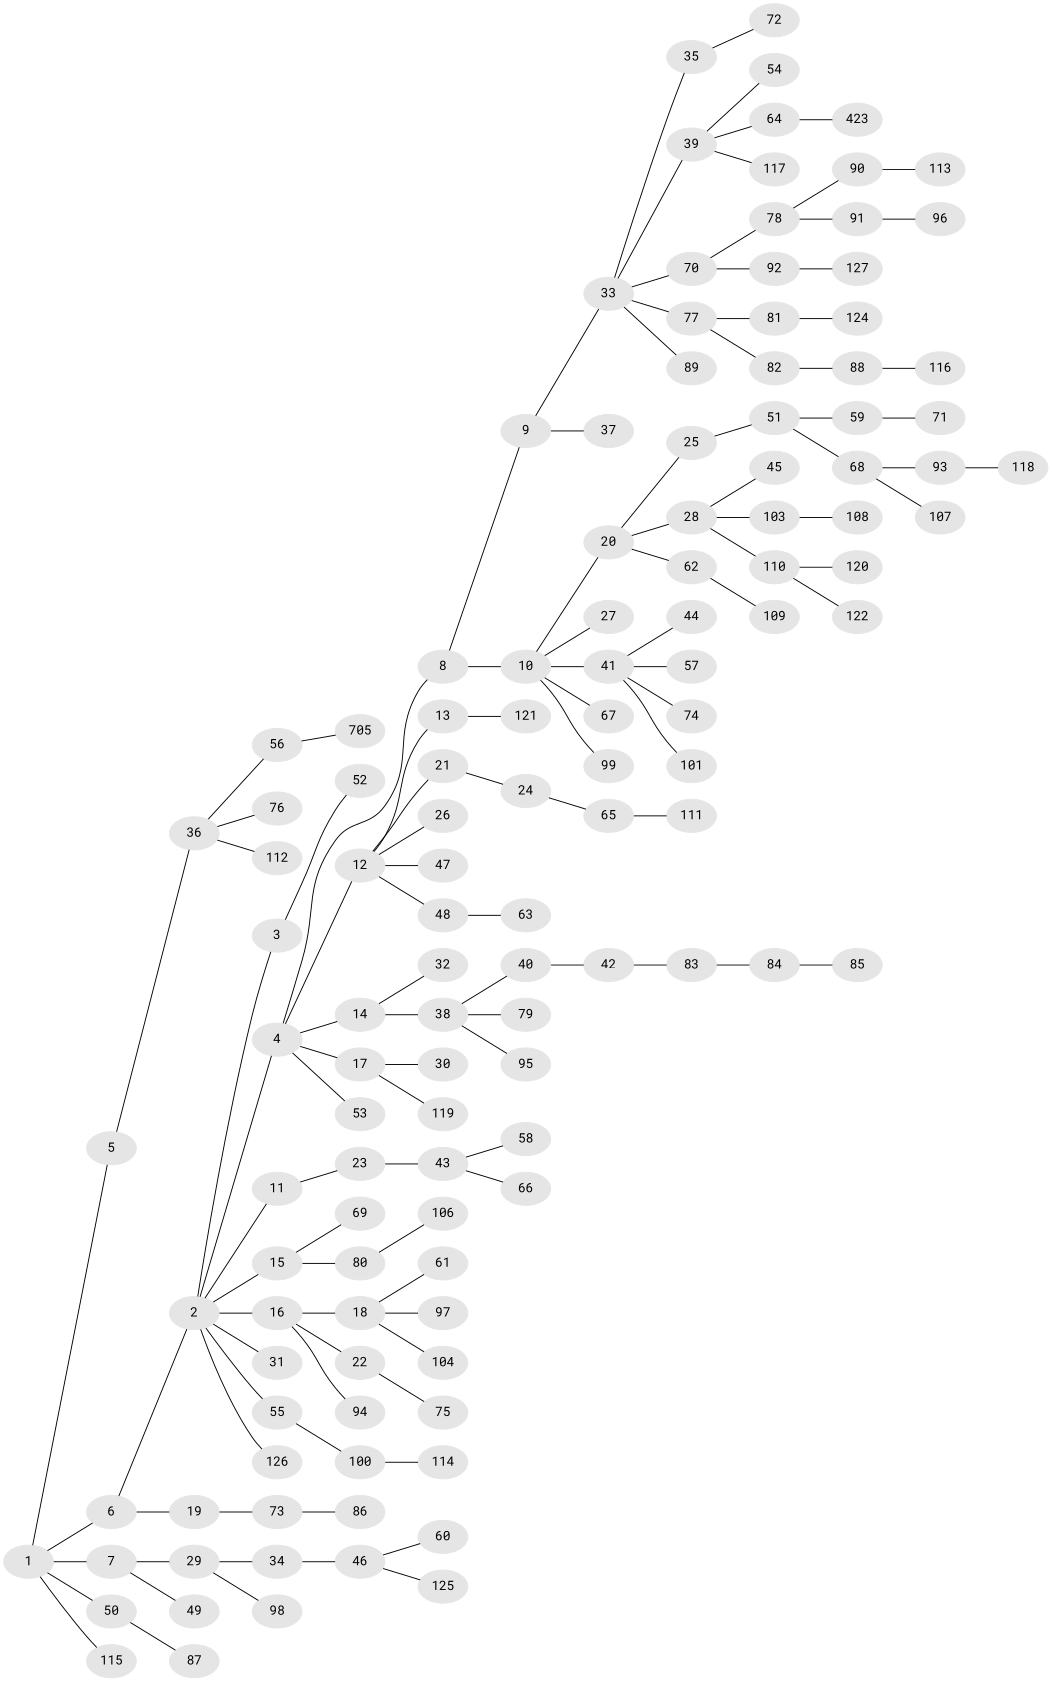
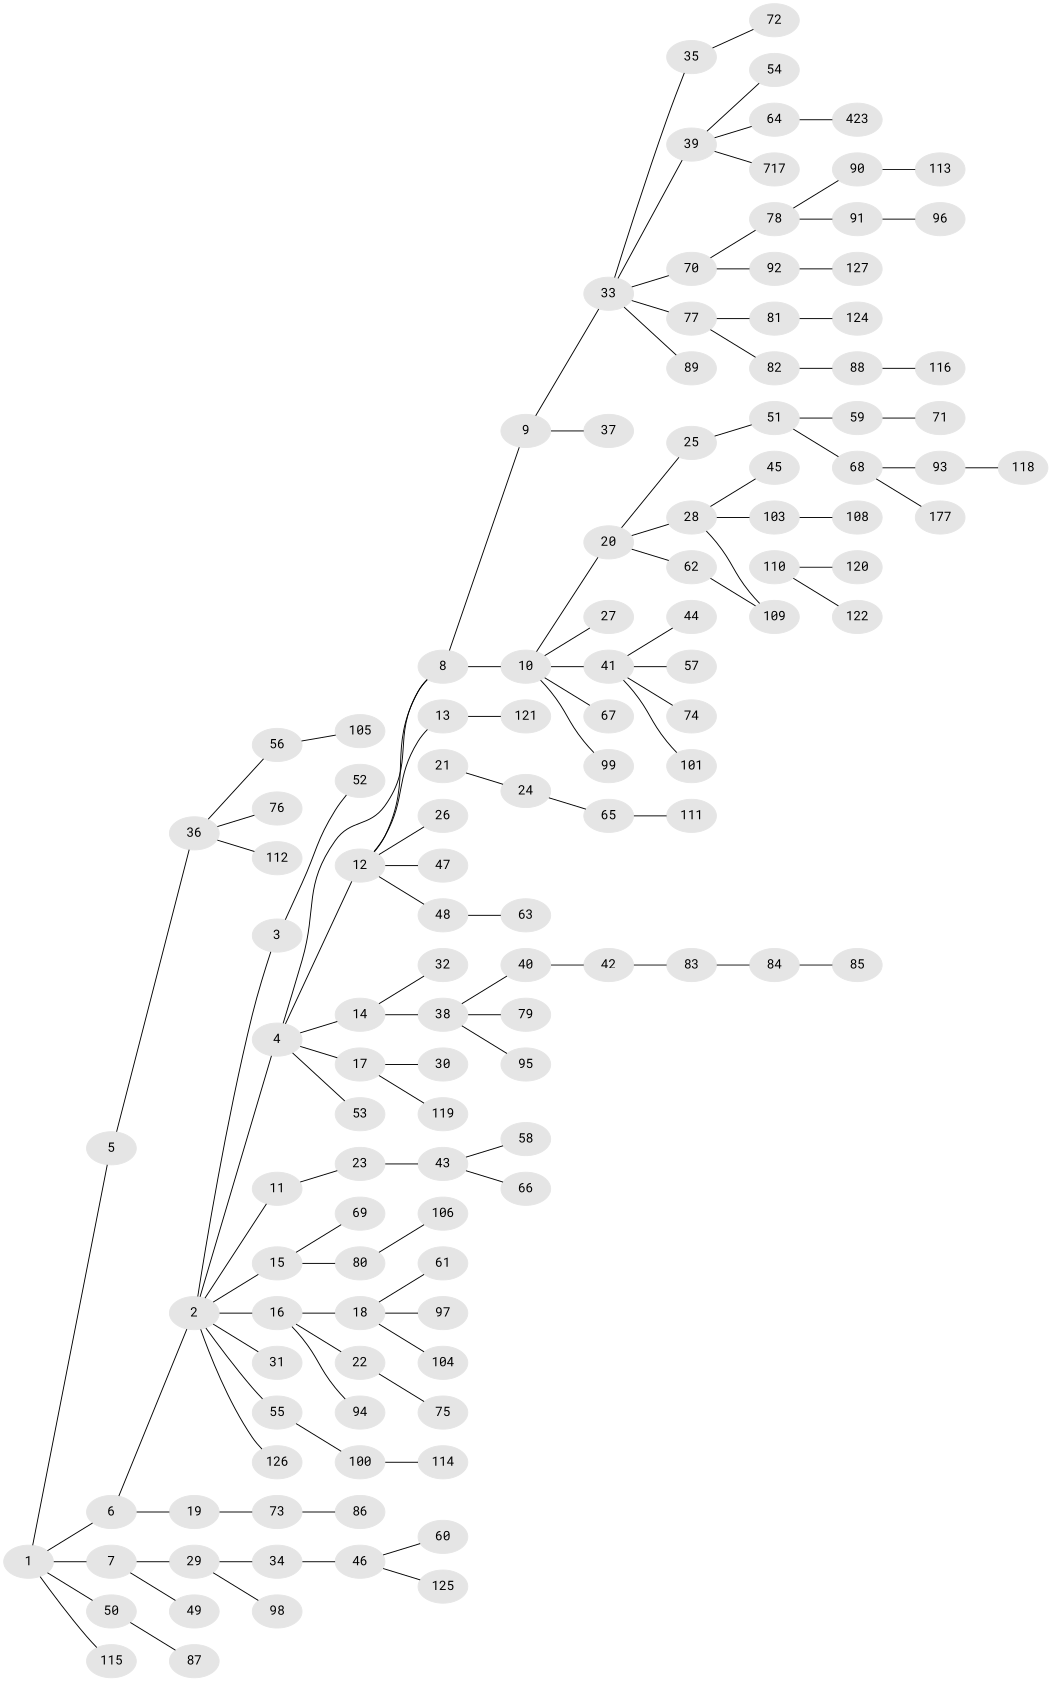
  graph {
    fontname="Roboto Mono"
    rankdir=LR
    node [color=gray90 fontname="Roboto Mono" style=filled]
    edge [fontname="Roboto Mono"]
    1
    5
    6
    7
    50
    115
    2
    3
    4
    11
    15
    16
    31
    55
    126
    36
    19
    29
    49
    87
    52
    8
    12
    14
    17
    53
    23
    69
    80
    18
    22
    94
    100
    9
    10
    13
    21
    26
    47
    48
    32
    38
    30
    119
    56
    76
    112
    73
    34
    98
    33
    37
    20
    27
    41
    67
    99
    35
    39
    70
    77
    89
    25
    28
    62
    44
    57
    74
    101
    43
    121
    24
    63
    40
    79
    95
    106
    61
    97
    104
    75
    86
    51
    45
    103
    110
    109
    65
    58
    66
    111
    59
    68
    108
    120
    122
    46
    72
    54
    64
-   117
+   117 [label=717]
    78
    92
    81
    82
    60
    125
-   105 [label=705]
+   105
    42
    n110 [label=423]
    83
    84
    71
    93
-   107
+   107 [label=177]
    114
    118
    90
    91
    127
    124
    88
    113
    96
    116
    85
    1 -- 5
    1 -- 6
    1 -- 7
    1 -- 50
    1 -- 115
    5 -- 36
    6 -- 2
    6 -- 19
    7 -- 29
    7 -- 49
    50 -- 87
    2 -- 3
    2 -- 4
    2 -- 11
    2 -- 15
    2 -- 16
    2 -- 31
    2 -- 55
    2 -- 126
    3 -- 52
    4 -- 8
    4 -- 12
    4 -- 14
    4 -- 17
    4 -- 53
    11 -- 23
    15 -- 69
    15 -- 80
    16 -- 18
    16 -- 22
    16 -- 94
    55 -- 100
    36 -- 56
    36 -- 76
    36 -- 112
    19 -- 73
    29 -- 34
    29 -- 98
    8 -- 9
    8 -- 10
    12 -- 13
-   12 -- 21
+   12 -- 8
    12 -- 26
    12 -- 47
    12 -- 48
    14 -- 32
    14 -- 38
    17 -- 30
    17 -- 119
    23 -- 43
    80 -- 106
    18 -- 61
    18 -- 97
    18 -- 104
    22 -- 75
    100 -- 114
    9 -- 33
    9 -- 37
    10 -- 20
    10 -- 27
    10 -- 41
    10 -- 67
    10 -- 99
    13 -- 121
    21 -- 24
    48 -- 63
    38 -- 40
    38 -- 79
    38 -- 95
    56 -- 105
    73 -- 86
    34 -- 46
    33 -- 35
    33 -- 39
    33 -- 70
    33 -- 77
    33 -- 89
    20 -- 25
    20 -- 28
    20 -- 62
    41 -- 44
    41 -- 57
    41 -- 74
    41 -- 101
    35 -- 72
    39 -- 54
    39 -- 64
    39 -- 117
    70 -- 78
    70 -- 92
    77 -- 81
    77 -- 82
    25 -- 51
    28 -- 45
    28 -- 103
-   28 -- 110
+   28 -- 109
    62 -- 109
    43 -- 58
    43 -- 66
    24 -- 65
    40 -- 42
    51 -- 59
    51 -- 68
    103 -- 108
    110 -- 120
    110 -- 122
    65 -- 111
    59 -- 71
    68 -- 93
    68 -- 107
    46 -- 60
    46 -- 125
    64 -- n110
    78 -- 90
    78 -- 91
    92 -- 127
    81 -- 124
    82 -- 88
    42 -- 83
    83 -- 84
    84 -- 85
    93 -- 118
    90 -- 113
    91 -- 96
    88 -- 116
  }
